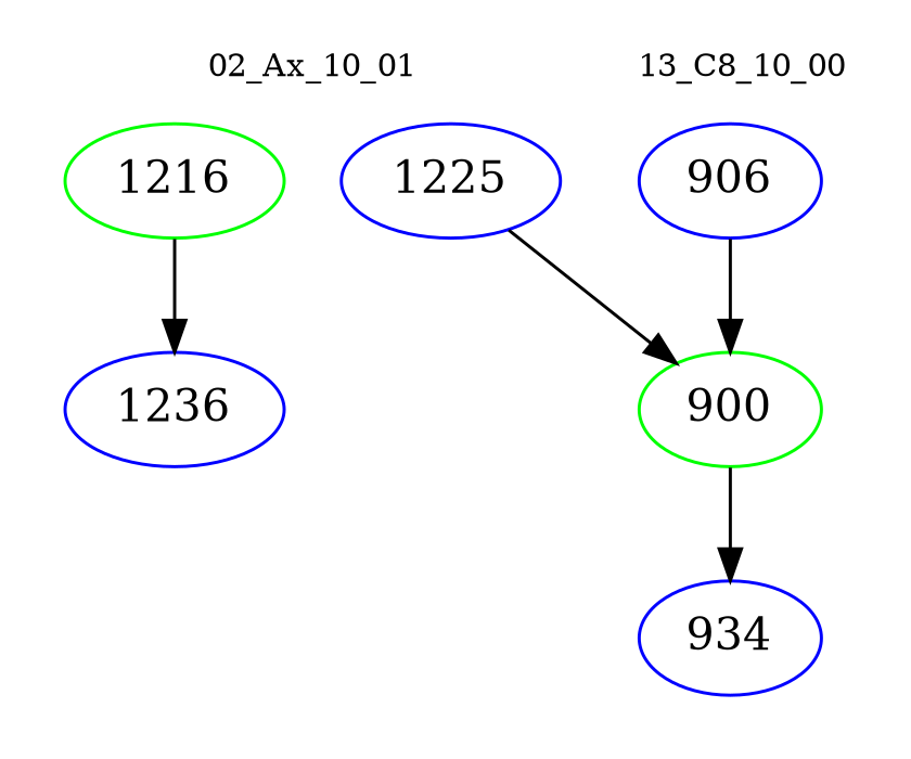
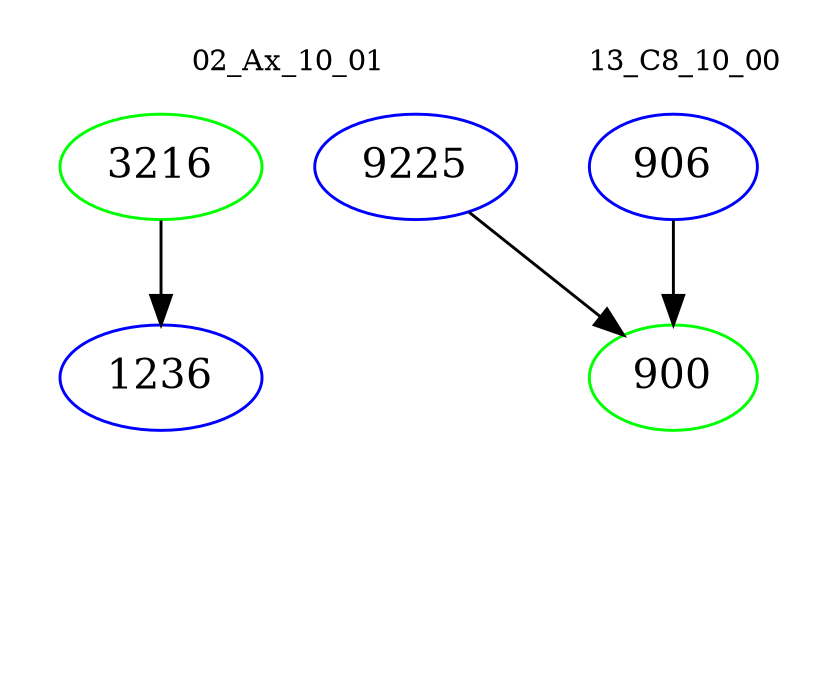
  digraph {
    node [color=blue]
    edge [color=black]
-   n1 [label=1225]
-   n2 [color=green label=1216]
+   n1 [label=9225]
+   n2 [color=green label=3216]
    n3 [label=1236]
    n4 [label=906]
    n5 [color=green label=900]
-   n6 [label=934]
    subgraph cluster_1 {
      color=white
      fontsize=10
      label="02_Ax_10_01"
      n1
      n2
      n3
    }
    subgraph cluster_2 {
      color=white
      fontsize=10
      label="13_C8_10_00"
      n4
      n5
-     n6
    }
    n1 -> n5
    n2 -> n3
    n4 -> n5
-   n5 -> n6
  }
